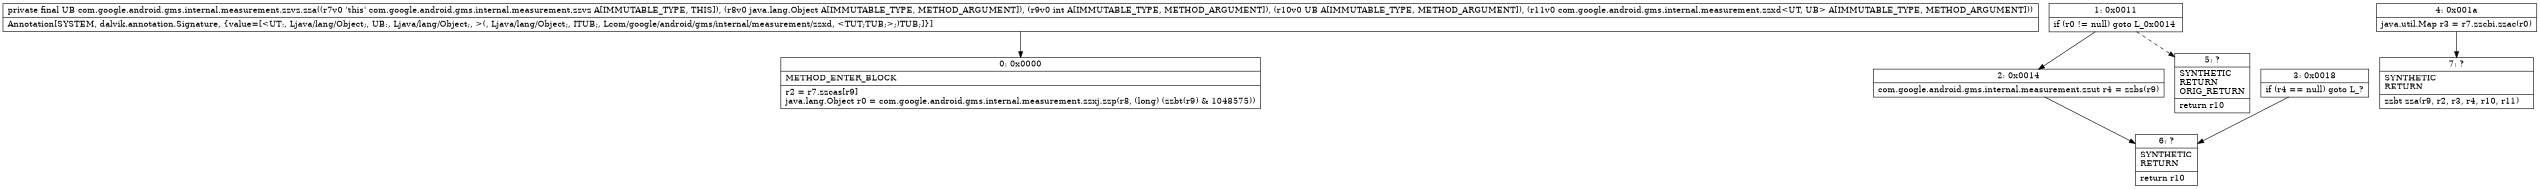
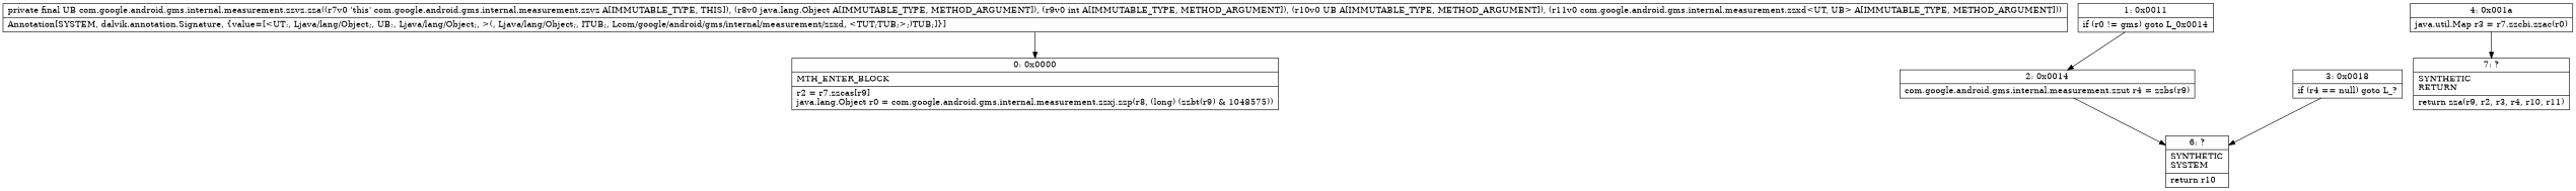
  digraph {
    node [shape=record]
-   n1 [label="{0\:\ 0x0000|METHOD_ENTER_BLOCK\l|r2 = r7.zzcas[r9]\ljava.lang.Object r0 = com.google.android.gms.internal.measurement.zzxj.zzp(r8, (long) (zzbt(r9) & 1048575))\l}"]
-   n2 [label="{1\:\ 0x0011|if (r0 != null) goto L_0x0014\l}"]
+   n1 [label="{0\:\ 0x0000|MTH_ENTER_BLOCK\l|r2 = r7.zzcas[r9]\ljava.lang.Object r0 = com.google.android.gms.internal.measurement.zzxj.zzp(r8, (long) (zzbt(r9) & 1048575))\l}"]
+   n2 [label="{1\:\ 0x0011|if (r0 != gms) goto L_0x0014\l}"]
    n3 [label="{2\:\ 0x0014|com.google.android.gms.internal.measurement.zzut r4 = zzbs(r9)\l}"]
-   n4 [label="{5\:\ ?|SYNTHETIC\lRETURN\lORIG_RETURN\l|return r10\l}"]
-   n5 [label="{6\:\ ?|SYNTHETIC\lRETURN\l|return r10\l}"]
+   n5 [label="{6\:\ ?|SYNTHETIC\lSYSTEM\l|return r10\l}"]
    n6 [label="{3\:\ 0x0018|if (r4 == null) goto L_?\l}"]
    n7 [label="{4\:\ 0x001a|java.util.Map r3 = r7.zzcbi.zzac(r0)\l}"]
-   n8 [label="{7\:\ ?|SYNTHETIC\lRETURN\l|zzbt zza(r9, r2, r3, r4, r10, r11)\l}"]
+   n8 [label="{7\:\ ?|SYNTHETIC\lRETURN\l|return zza(r9, r2, r3, r4, r10, r11)\l}"]
    n9 [label="{private final UB com.google.android.gms.internal.measurement.zzvz.zza((r7v0 'this' com.google.android.gms.internal.measurement.zzvz A[IMMUTABLE_TYPE, THIS]), (r8v0 java.lang.Object A[IMMUTABLE_TYPE, METHOD_ARGUMENT]), (r9v0 int A[IMMUTABLE_TYPE, METHOD_ARGUMENT]), (r10v0 UB A[IMMUTABLE_TYPE, METHOD_ARGUMENT]), (r11v0 com.google.android.gms.internal.measurement.zzxd\<UT, UB\> A[IMMUTABLE_TYPE, METHOD_ARGUMENT]))  | Annotation[SYSTEM, dalvik.annotation.Signature, \{value=[\<UT:, Ljava\/lang\/Object;, UB:, Ljava\/lang\/Object;, \>(, Ljava\/lang\/Object;, ITUB;, Lcom\/google\/android\/gms\/internal\/measurement\/zzxd, \<TUT;TUB;\>;)TUB;]\}]\l}"]
    n2 -> n3
-   n2 -> n4 [style=dashed]
    n3 -> n5
    n6 -> n5
    n7 -> n8
    n9 -> n1
  }
